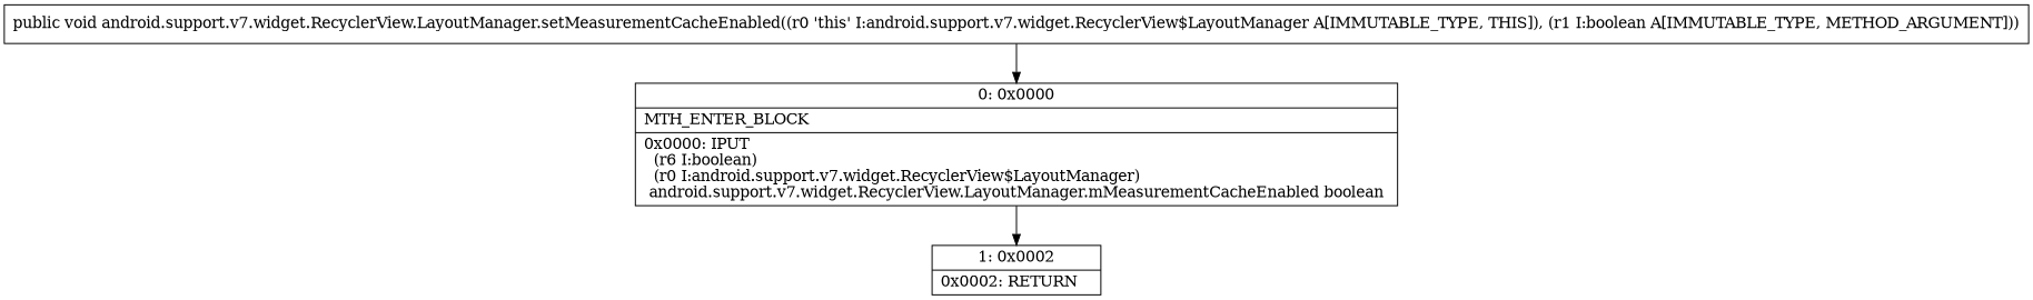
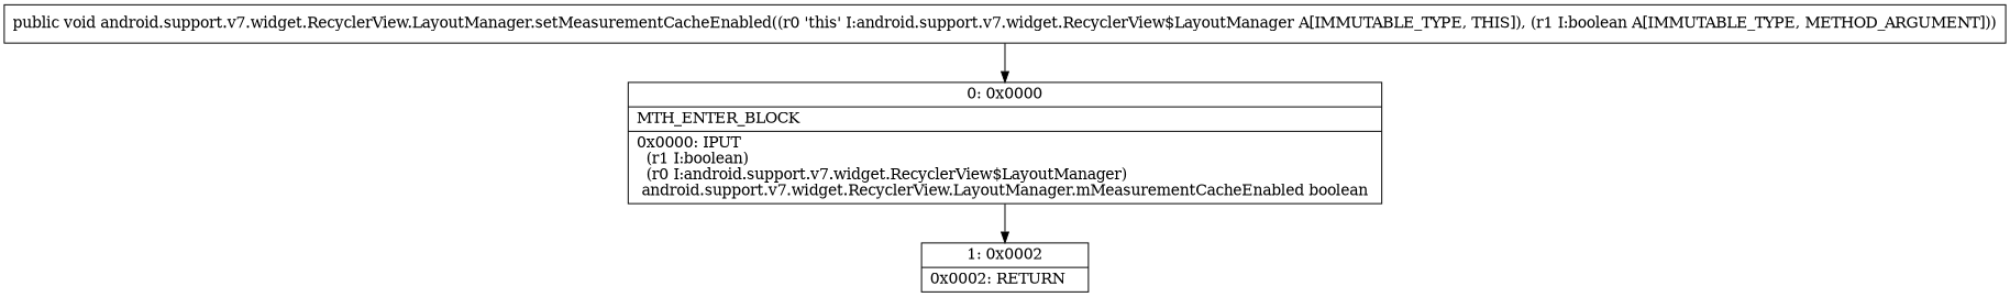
  digraph {
    fontname="DejaVu Serif"
    node [shape=record fontname="DejaVu Serif"]
    edge [fontname="DejaVu Serif"]
-   n1 [label="{0\:\ 0x0000|MTH_ENTER_BLOCK\l|0x0000: IPUT  \l  (r6 I:boolean)\l  (r0 I:android.support.v7.widget.RecyclerView$LayoutManager)\l android.support.v7.widget.RecyclerView.LayoutManager.mMeasurementCacheEnabled boolean \l}"]
+   n1 [label="{0\:\ 0x0000|MTH_ENTER_BLOCK\l|0x0000: IPUT  \l  (r1 I:boolean)\l  (r0 I:android.support.v7.widget.RecyclerView$LayoutManager)\l android.support.v7.widget.RecyclerView.LayoutManager.mMeasurementCacheEnabled boolean \l}"]
    n2 [label="{1\:\ 0x0002|0x0002: RETURN   \l}"]
    n3 [label="{public void android.support.v7.widget.RecyclerView.LayoutManager.setMeasurementCacheEnabled((r0 'this' I:android.support.v7.widget.RecyclerView$LayoutManager A[IMMUTABLE_TYPE, THIS]), (r1 I:boolean A[IMMUTABLE_TYPE, METHOD_ARGUMENT])) }"]
    n1 -> n2
    n3 -> n1
  }
